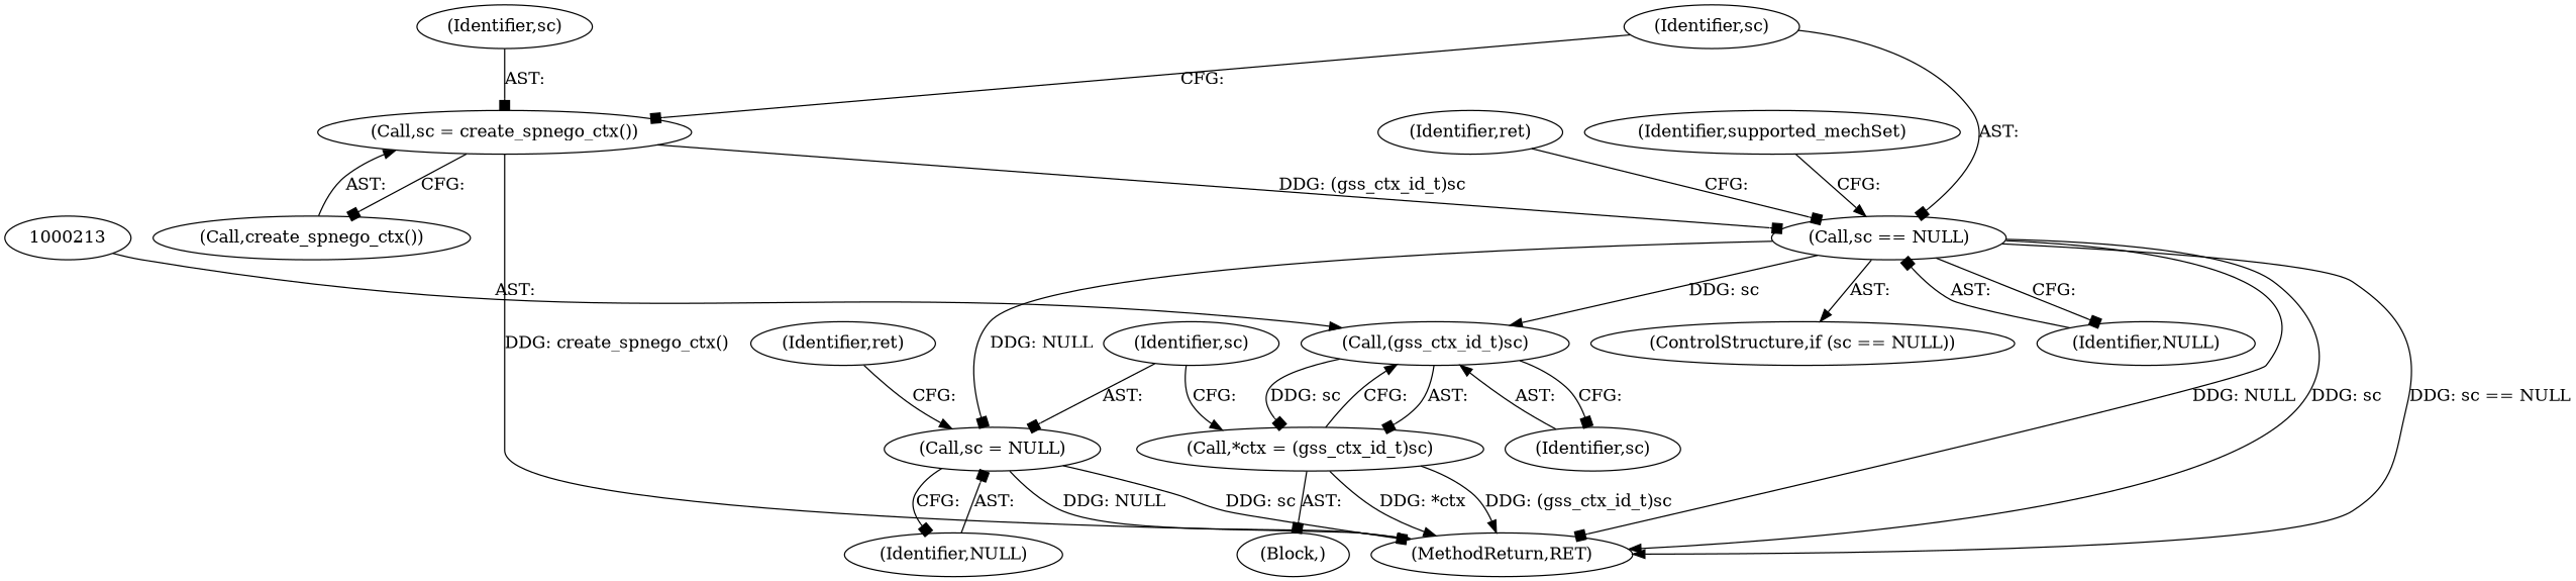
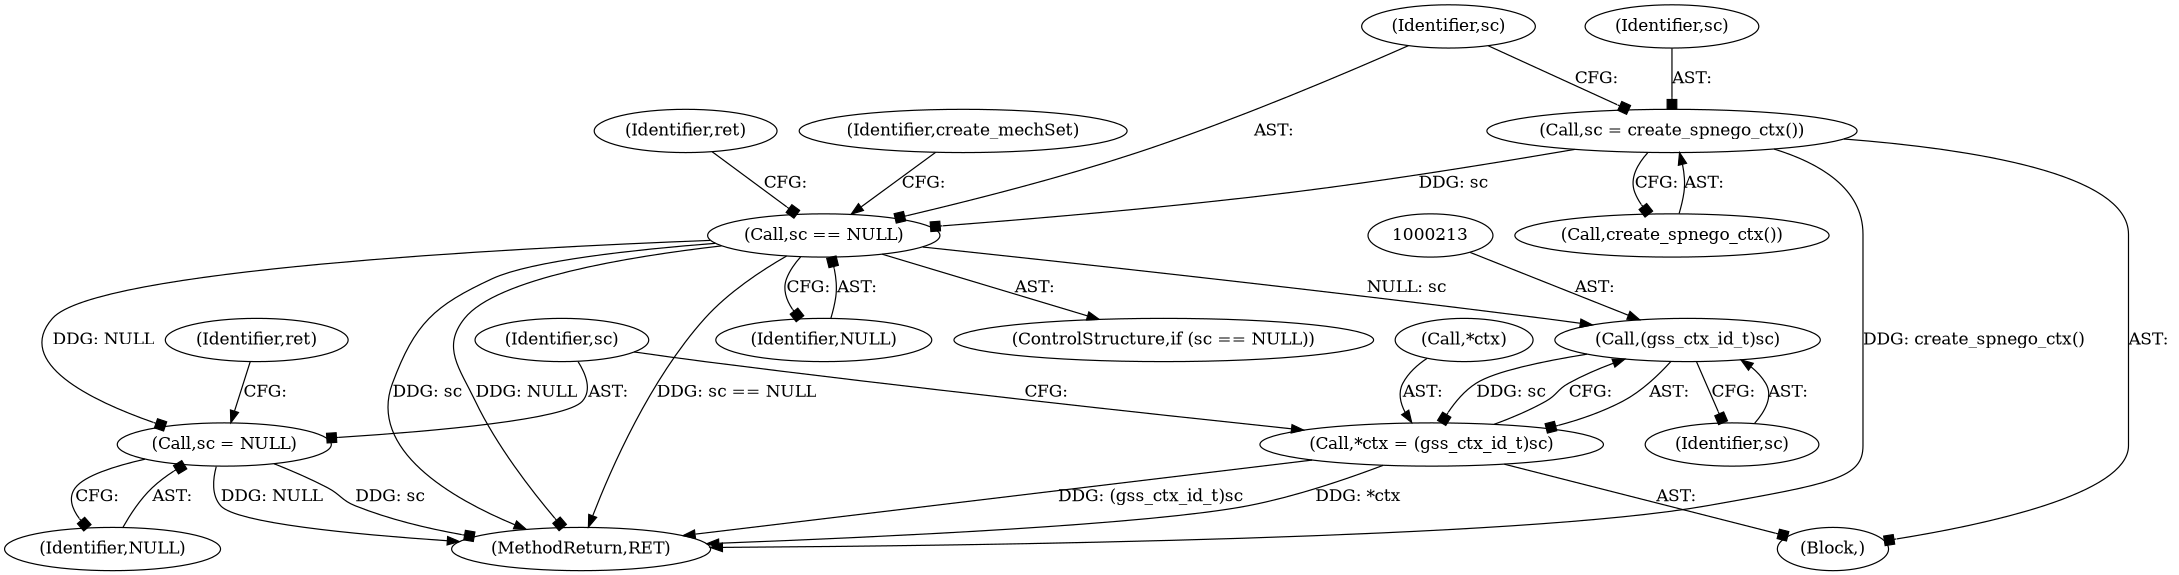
  digraph {
    edge [arrowhead=box]
    n1 [label="(Call,sc = create_spnego_ctx())"]
    n2 [label="(Call,sc == NULL)"]
    n3 [label="(Call,create_spnego_ctx())"]
    n4 [label="(MethodReturn,RET)"]
    n5 [label="(Block,)"]
    n6 [label="(Call,(gss_ctx_id_t)sc)"]
    n7 [label="(Call,sc = NULL)"]
    n8 [label="(ControlStructure,if (sc == NULL))"]
    n9 [label="(Identifier,NULL)"]
    n10 [label="(Call,*ctx = (gss_ctx_id_t)sc)"]
    n11 [label="(Identifier,sc)"]
    n12 [label="(Identifier,NULL)"]
    n13 [label="(Identifier,ret)"]
    n14 [label="(Identifier,ret)"]
+   n15 [label="(Call,*ctx)"]
    n16 [label="(Identifier,sc)"]
-   n17 [label="(Identifier,supported_mechSet)"]
+   n17 [label="(Identifier,create_mechSet)"]
    n18 [label="(Identifier,sc)"]
    n19 [label="(Identifier,sc)"]
    1000213
-   n1 -> n2 [label="DDG: (gss_ctx_id_t)sc"]
+   n1 -> n2 [label="DDG: sc"]
    n1 -> n3 [label="CFG: "]
    n1 -> n4 [arrowhead=normal label="DDG: create_spnego_ctx()"]
+   n1 -> n5 [label="AST: "]
    n2 -> n4 [arrowhead=normal label="DDG: sc == NULL"]
    n2 -> n4 [label="DDG: NULL"]
    n2 -> n4 [arrowhead=normal label="DDG: sc"]
-   n2 -> n6 [arrowhead=normal label="DDG: sc"]
+   n2 -> n6 [arrowhead=normal label="NULL: sc"]
    n2 -> n7 [label="DDG: NULL"]
    n2 -> n8 [arrowhead=normal label="AST: "]
    n2 -> n9 [label="CFG: "]
    n3 -> n1 [arrowhead=normal label="AST: "]
    n6 -> n10 [label="AST: "]
    n6 -> n10 [label="DDG: sc"]
    n6 -> n11 [label="CFG: "]
    n7 -> n4 [label="DDG: sc"]
    n7 -> n4 [arrowhead=normal label="DDG: NULL"]
    n7 -> n12 [label="CFG: "]
    n9 -> n2 [label="AST: "]
    n10 -> n4 [arrowhead=normal label="DDG: (gss_ctx_id_t)sc"]
    n10 -> n4 [arrowhead=normal label="DDG: *ctx"]
    n10 -> n5 [label="AST: "]
    n10 -> n6 [arrowhead=normal label="CFG: "]
    n11 -> n6 [arrowhead=normal label="AST: "]
    n12 -> n7 [label="AST: "]
    n13 -> n7 [arrowhead=normal label="CFG: "]
    n14 -> n2 [label="CFG: "]
+   n15 -> n10 [arrowhead=normal label="AST: "]
    n16 -> n1 [label="AST: "]
    n17 -> n2 [arrowhead=normal label="CFG: "]
    n18 -> n7 [label="AST: "]
    n18 -> n10 [arrowhead=normal label="CFG: "]
    n19 -> n1 [label="CFG: "]
    n19 -> n2 [label="AST: "]
    1000213 -> n6 [arrowhead=normal label="AST: "]
  }
